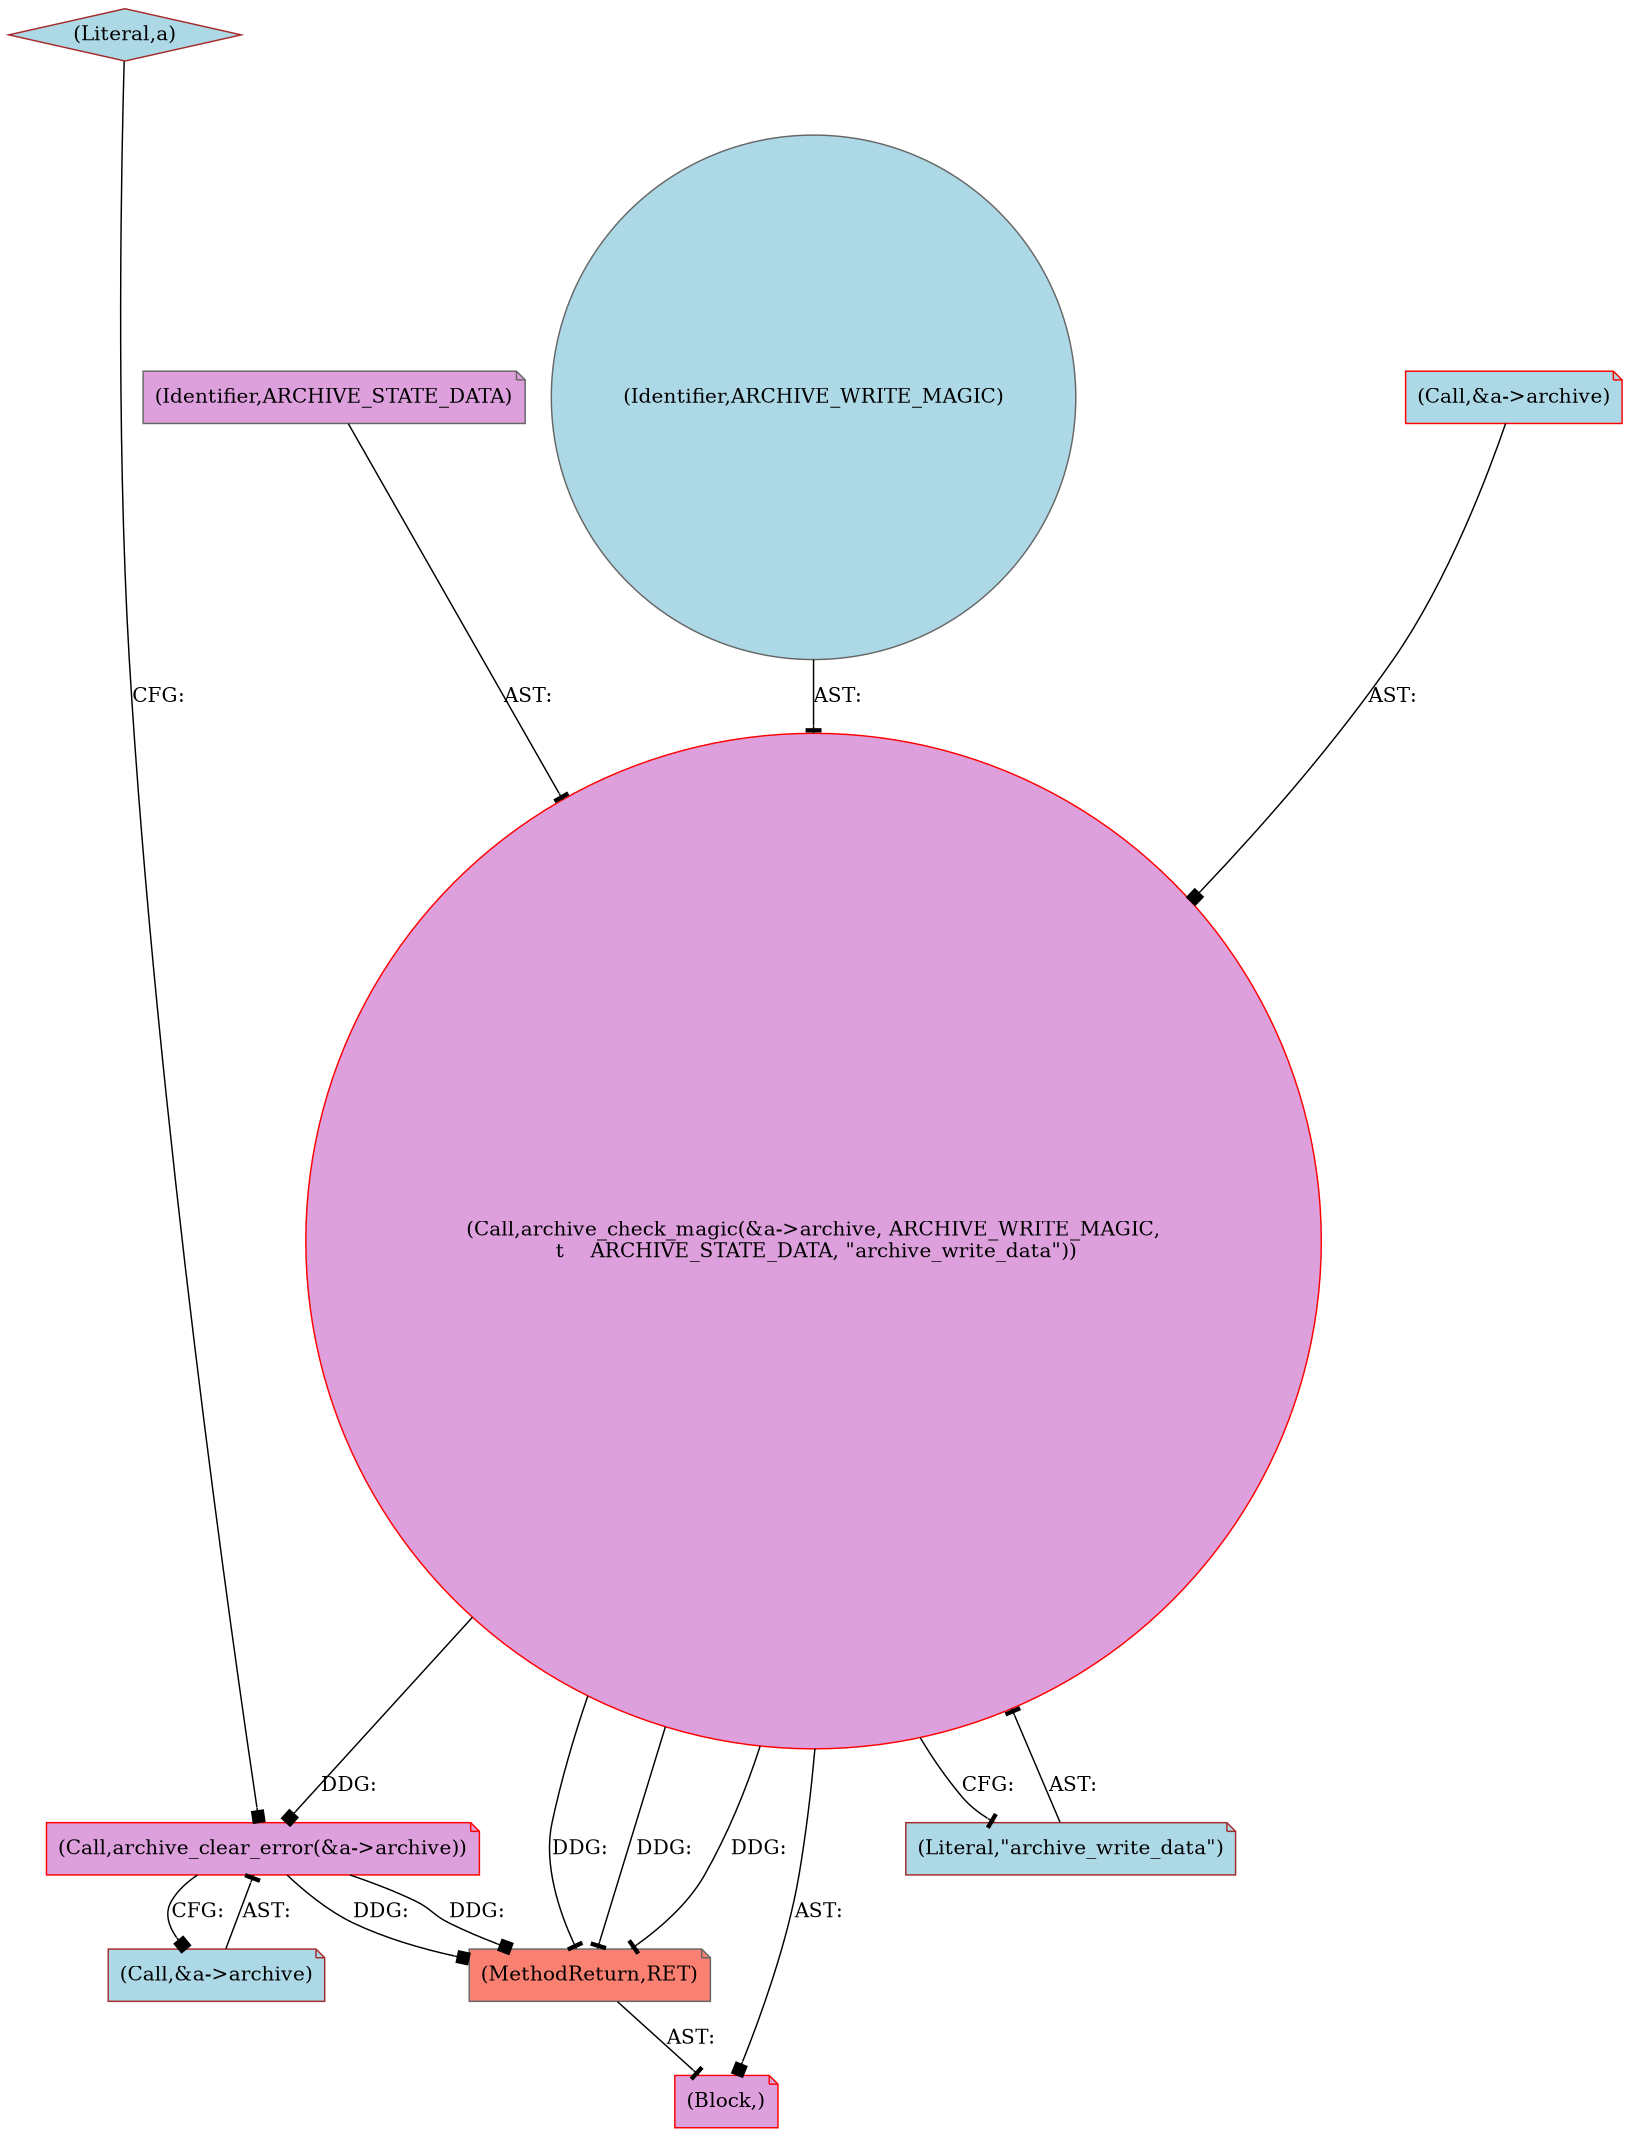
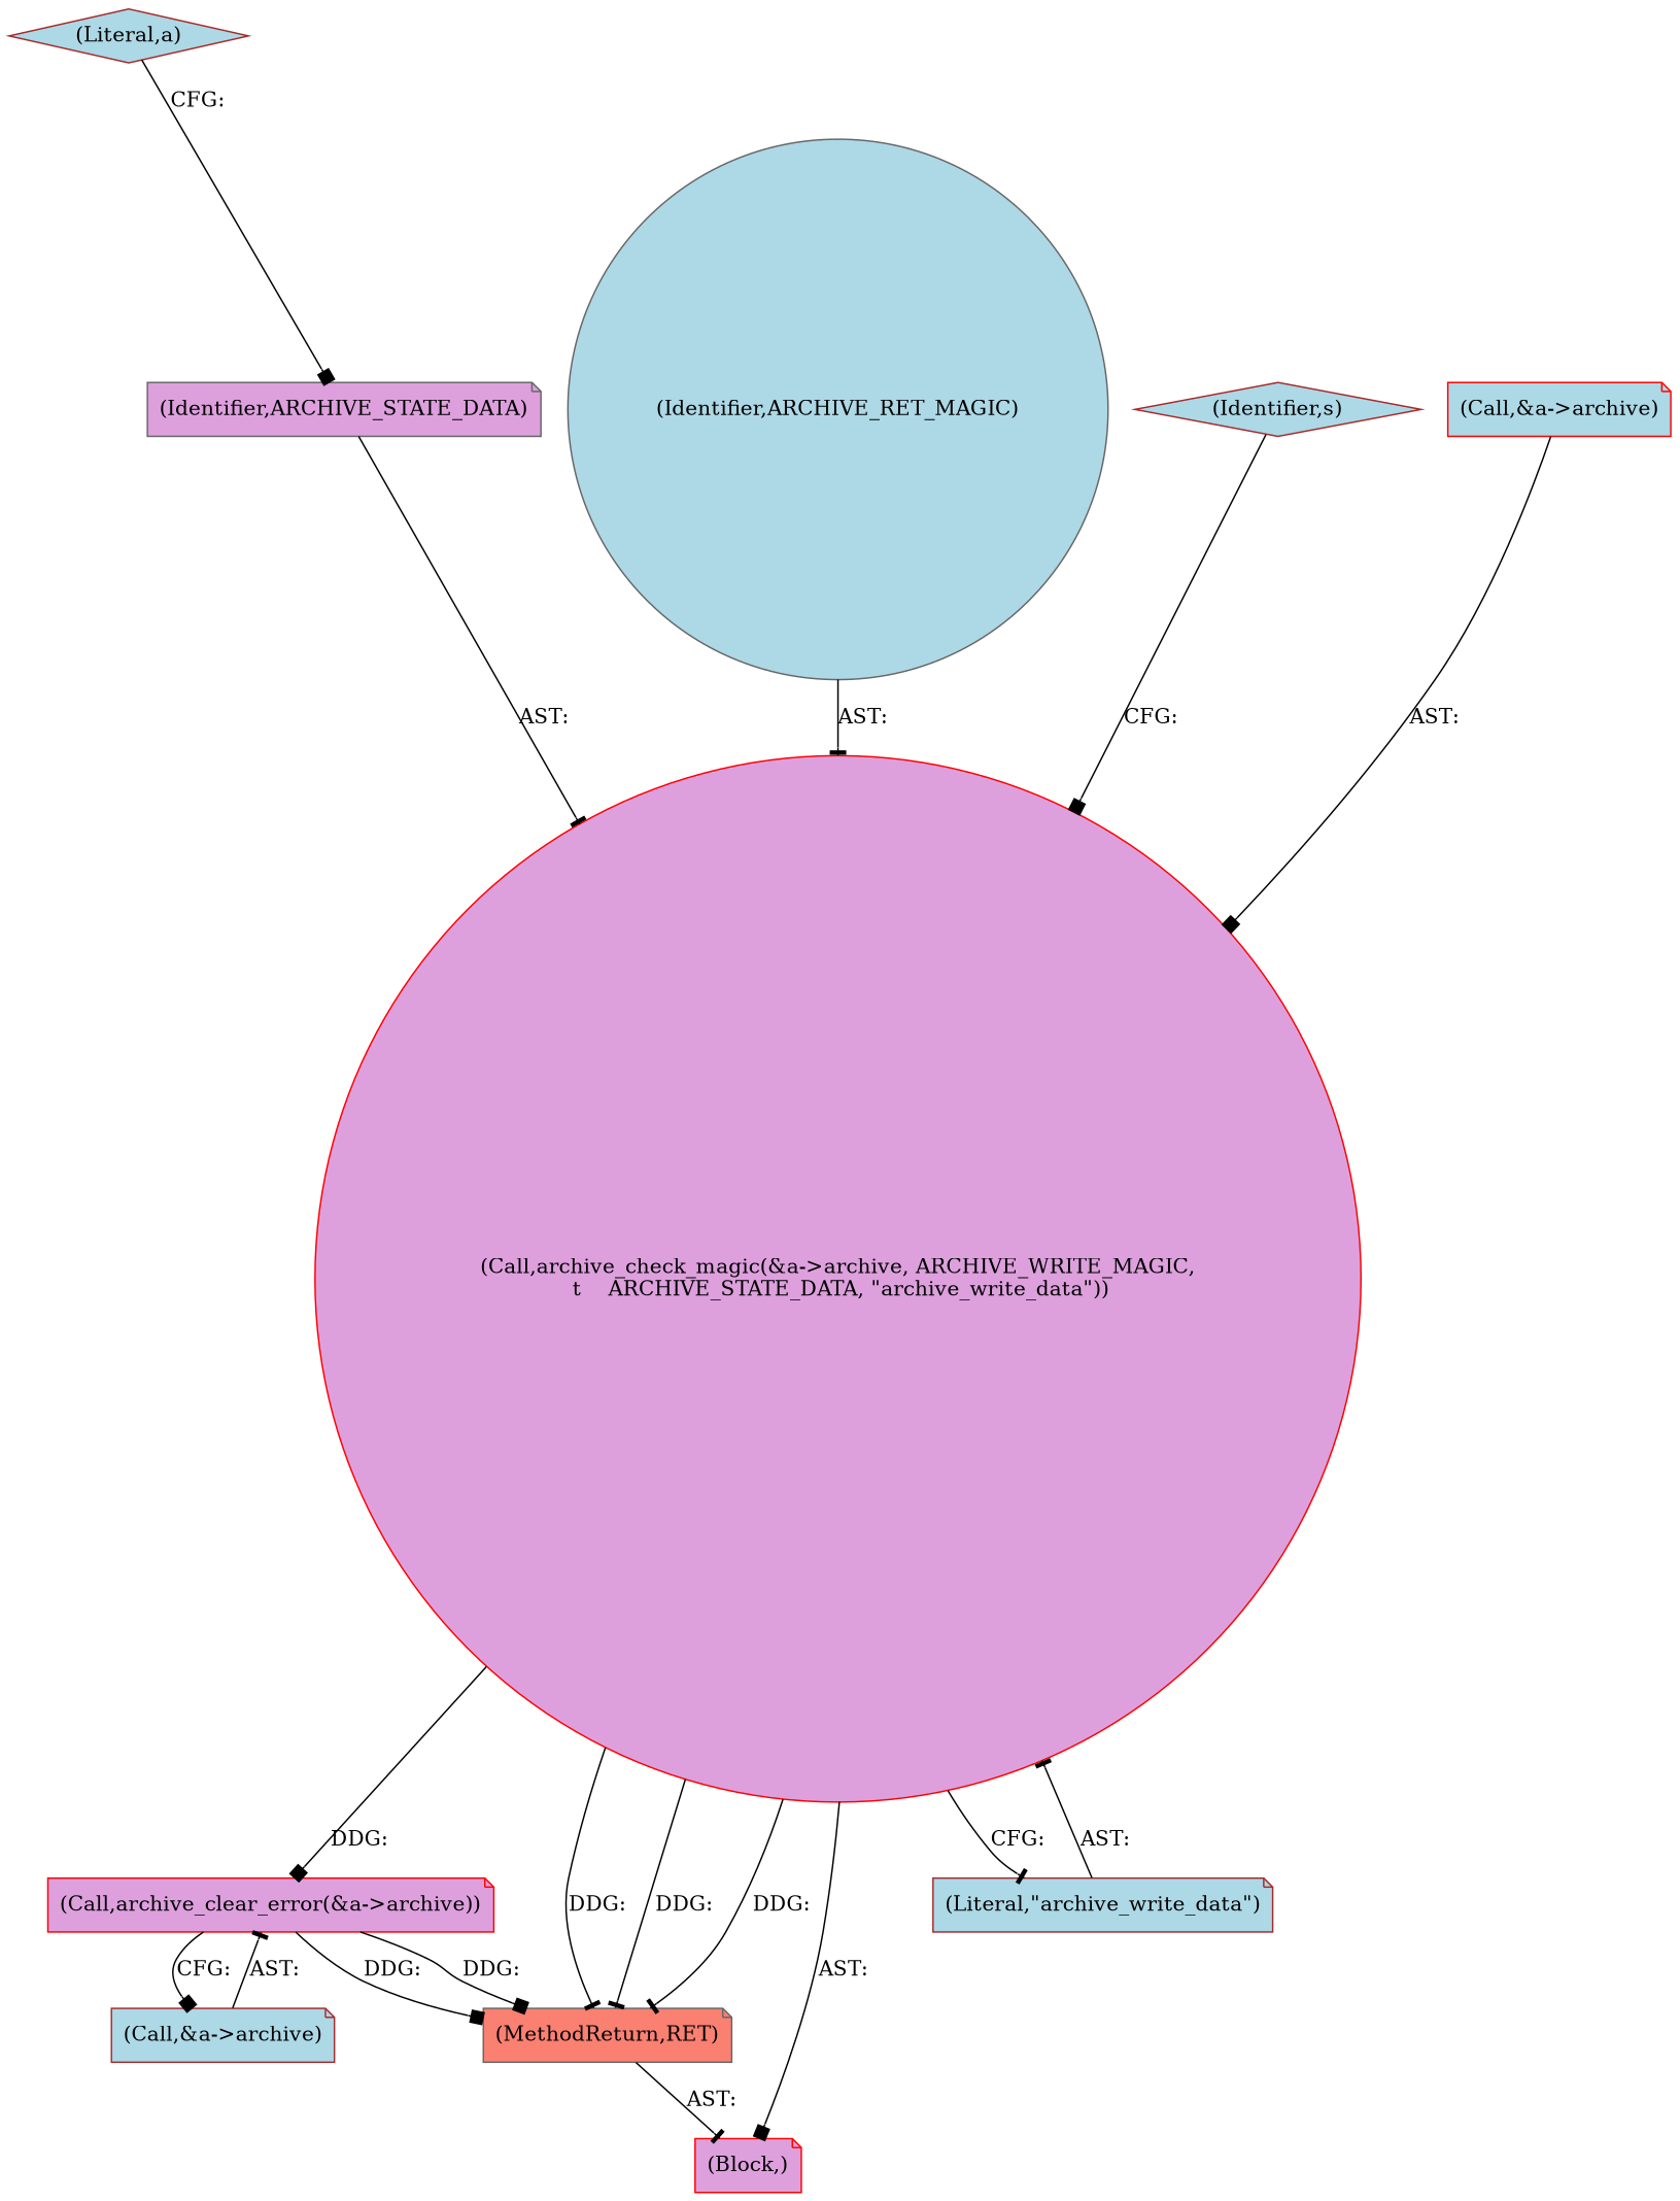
  digraph {
    node [color=red fillcolor=lightblue shape=note style=filled]
    edge [arrowhead=tee]
    n1 [fillcolor=plum label="(Call,archive_check_magic(&a->archive, ARCHIVE_WRITE_MAGIC,\n \t    ARCHIVE_STATE_DATA, \"archive_write_data\"))" shape=circle]
    n2 [fillcolor=plum label="(Call,archive_clear_error(&a->archive))"]
    n3 [color=gray40 fillcolor=salmon label="(MethodReturn,RET)"]
    n4 [fillcolor=plum label="(Block,)"]
    n5 [color=brown label="(Literal,\"archive_write_data\")"]
    n6 [color=brown label="(Call,&a->archive)"]
    n7 [color=gray40 fillcolor=plum label="(Identifier,ARCHIVE_STATE_DATA)"]
-   n8 [color=gray40 label="(Identifier,ARCHIVE_WRITE_MAGIC)" shape=circle]
+   n8 [color=gray40 label="(Identifier,ARCHIVE_RET_MAGIC)" shape=circle]
    n9 [color=brown label="(Literal,a)" shape=diamond]
+   n10 [color=brown label="(Identifier,s)" shape=diamond]
    n11 [label="(Call,&a->archive)"]
    n1 -> n2 [arrowhead=box label="DDG: "]
    n1 -> n3 [label="DDG: "]
    n1 -> n3 [label="DDG: "]
    n1 -> n3 [label="DDG: "]
    n1 -> n4 [arrowhead=box label="AST: "]
    n1 -> n5 [label="CFG: "]
    n2 -> n3 [arrowhead=box label="DDG: "]
    n2 -> n3 [arrowhead=box label="DDG: "]
    n2 -> n6 [arrowhead=box label="CFG: "]
    n3 -> n4 [label="AST: "]
    n5 -> n1 [label="AST: "]
    n6 -> n2 [label="AST: "]
    n7 -> n1 [label="AST: "]
    n8 -> n1 [label="AST: "]
-   n9 -> n2 [arrowhead=box label="CFG: "]
+   n9 -> n7 [arrowhead=box label="CFG: "]
+   n10 -> n1 [arrowhead=box label="CFG: "]
    n11 -> n1 [arrowhead=box label="AST: "]
  }
